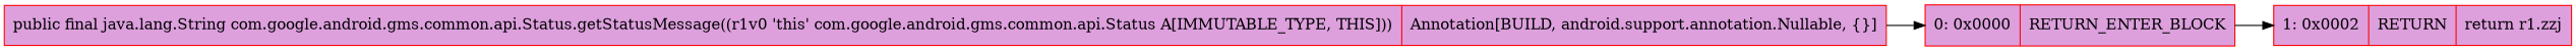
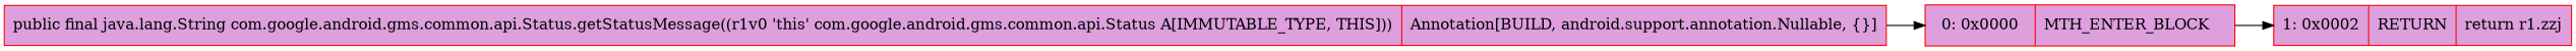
  digraph {
    rankdir=LR
    node [shape=record style=filled fillcolor=plum color=red]
-   n1 [label="{0\:\ 0x0000|RETURN_ENTER_BLOCK\l}"]
+   n1 [label="{0\:\ 0x0000|MTH_ENTER_BLOCK\l}"]
    n2 [label="{1\:\ 0x0002|RETURN\l|return r1.zzj\l}"]
    n3 [label="{public final java.lang.String com.google.android.gms.common.api.Status.getStatusMessage((r1v0 'this' com.google.android.gms.common.api.Status A[IMMUTABLE_TYPE, THIS]))  | Annotation[BUILD, android.support.annotation.Nullable, \{\}]\l}"]
    n1 -> n2
    n3 -> n1
  }
